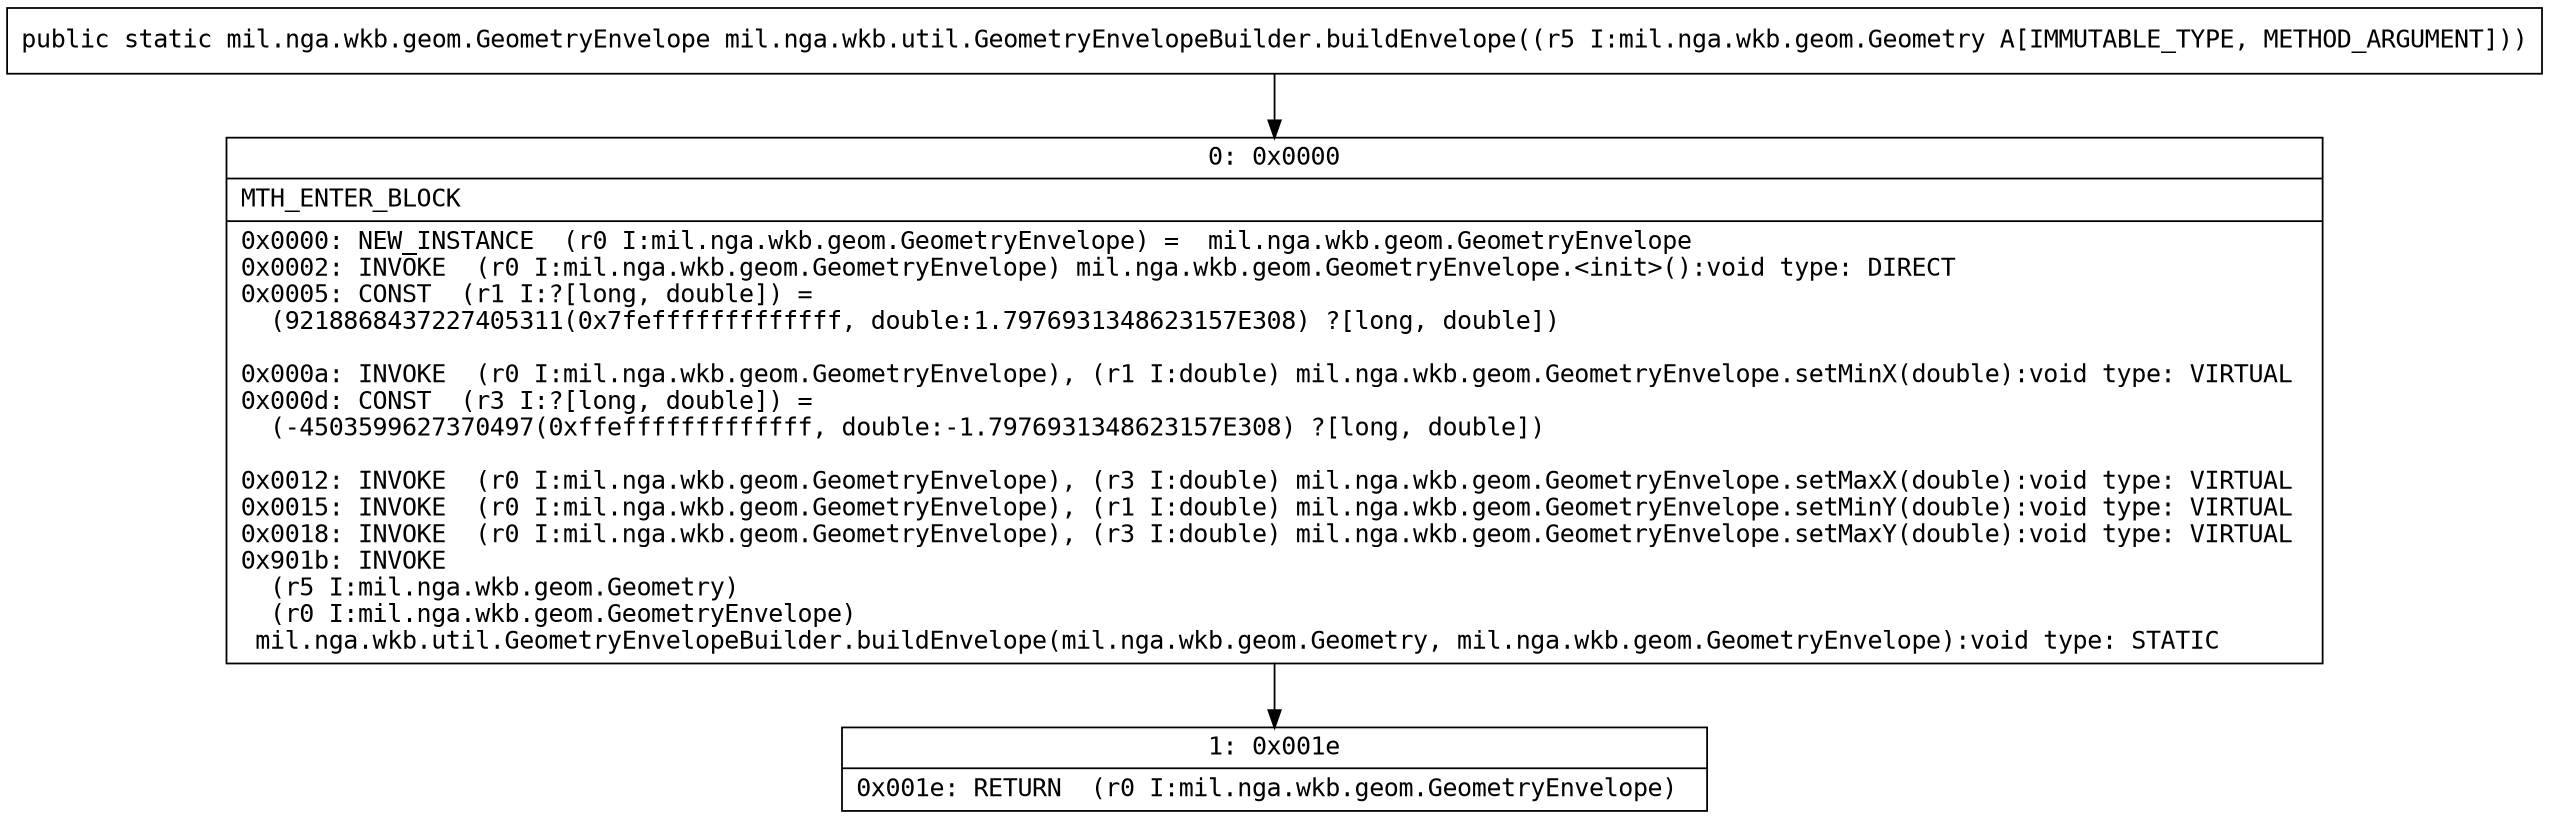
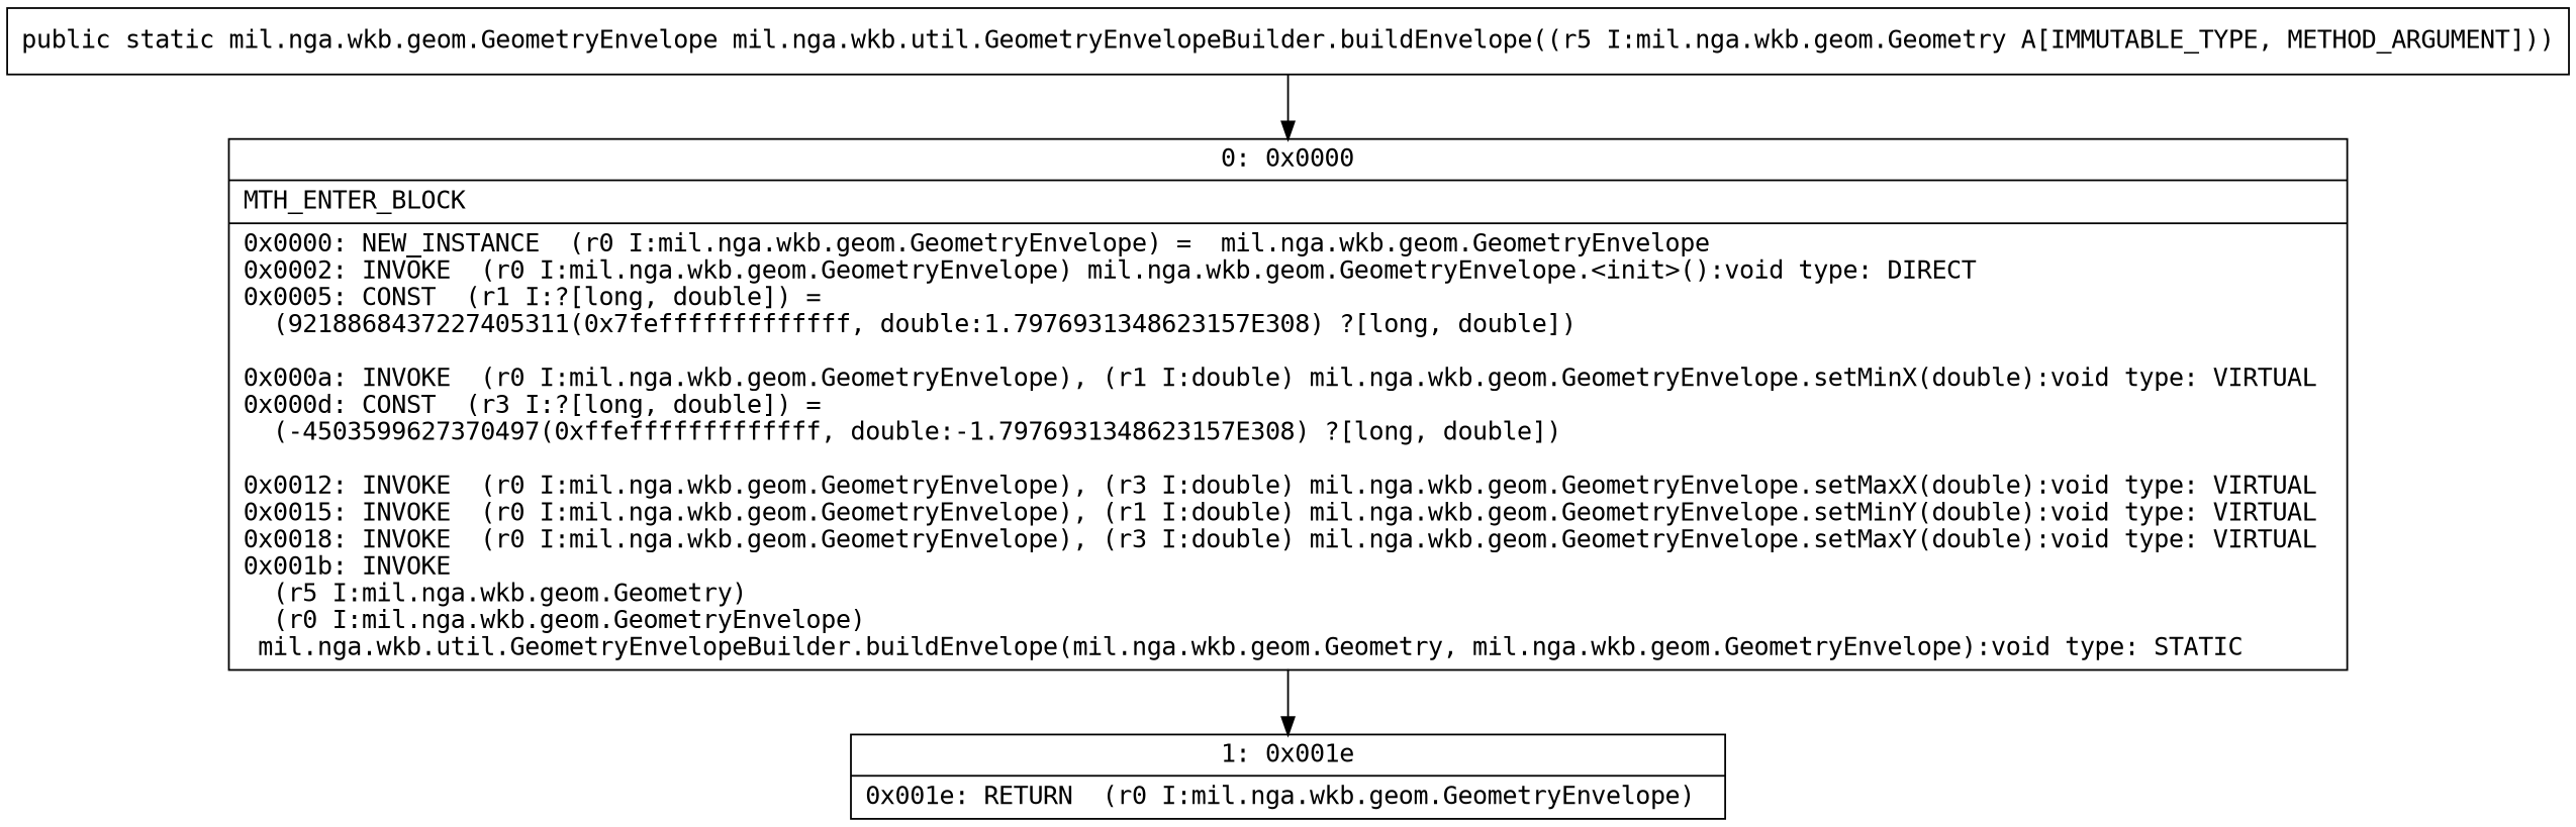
  digraph {
    fontname="DejaVu Sans Mono"
    node [shape=record fontname="DejaVu Sans Mono"]
    edge [fontname="DejaVu Sans Mono"]
-   n1 [label="{0\:\ 0x0000|MTH_ENTER_BLOCK\l|0x0000: NEW_INSTANCE  (r0 I:mil.nga.wkb.geom.GeometryEnvelope) =  mil.nga.wkb.geom.GeometryEnvelope \l0x0002: INVOKE  (r0 I:mil.nga.wkb.geom.GeometryEnvelope) mil.nga.wkb.geom.GeometryEnvelope.\<init\>():void type: DIRECT \l0x0005: CONST  (r1 I:?[long, double]) = \l  (9218868437227405311(0x7fefffffffffffff, double:1.7976931348623157E308) ?[long, double])\l \l0x000a: INVOKE  (r0 I:mil.nga.wkb.geom.GeometryEnvelope), (r1 I:double) mil.nga.wkb.geom.GeometryEnvelope.setMinX(double):void type: VIRTUAL \l0x000d: CONST  (r3 I:?[long, double]) = \l  (\-4503599627370497(0xffefffffffffffff, double:\-1.7976931348623157E308) ?[long, double])\l \l0x0012: INVOKE  (r0 I:mil.nga.wkb.geom.GeometryEnvelope), (r3 I:double) mil.nga.wkb.geom.GeometryEnvelope.setMaxX(double):void type: VIRTUAL \l0x0015: INVOKE  (r0 I:mil.nga.wkb.geom.GeometryEnvelope), (r1 I:double) mil.nga.wkb.geom.GeometryEnvelope.setMinY(double):void type: VIRTUAL \l0x0018: INVOKE  (r0 I:mil.nga.wkb.geom.GeometryEnvelope), (r3 I:double) mil.nga.wkb.geom.GeometryEnvelope.setMaxY(double):void type: VIRTUAL \l0x901b: INVOKE  \l  (r5 I:mil.nga.wkb.geom.Geometry)\l  (r0 I:mil.nga.wkb.geom.GeometryEnvelope)\l mil.nga.wkb.util.GeometryEnvelopeBuilder.buildEnvelope(mil.nga.wkb.geom.Geometry, mil.nga.wkb.geom.GeometryEnvelope):void type: STATIC \l}"]
+   n1 [label="{0\:\ 0x0000|MTH_ENTER_BLOCK\l|0x0000: NEW_INSTANCE  (r0 I:mil.nga.wkb.geom.GeometryEnvelope) =  mil.nga.wkb.geom.GeometryEnvelope \l0x0002: INVOKE  (r0 I:mil.nga.wkb.geom.GeometryEnvelope) mil.nga.wkb.geom.GeometryEnvelope.\<init\>():void type: DIRECT \l0x0005: CONST  (r1 I:?[long, double]) = \l  (9218868437227405311(0x7fefffffffffffff, double:1.7976931348623157E308) ?[long, double])\l \l0x000a: INVOKE  (r0 I:mil.nga.wkb.geom.GeometryEnvelope), (r1 I:double) mil.nga.wkb.geom.GeometryEnvelope.setMinX(double):void type: VIRTUAL \l0x000d: CONST  (r3 I:?[long, double]) = \l  (\-4503599627370497(0xffefffffffffffff, double:\-1.7976931348623157E308) ?[long, double])\l \l0x0012: INVOKE  (r0 I:mil.nga.wkb.geom.GeometryEnvelope), (r3 I:double) mil.nga.wkb.geom.GeometryEnvelope.setMaxX(double):void type: VIRTUAL \l0x0015: INVOKE  (r0 I:mil.nga.wkb.geom.GeometryEnvelope), (r1 I:double) mil.nga.wkb.geom.GeometryEnvelope.setMinY(double):void type: VIRTUAL \l0x0018: INVOKE  (r0 I:mil.nga.wkb.geom.GeometryEnvelope), (r3 I:double) mil.nga.wkb.geom.GeometryEnvelope.setMaxY(double):void type: VIRTUAL \l0x001b: INVOKE  \l  (r5 I:mil.nga.wkb.geom.Geometry)\l  (r0 I:mil.nga.wkb.geom.GeometryEnvelope)\l mil.nga.wkb.util.GeometryEnvelopeBuilder.buildEnvelope(mil.nga.wkb.geom.Geometry, mil.nga.wkb.geom.GeometryEnvelope):void type: STATIC \l}"]
    n2 [label="{1\:\ 0x001e|0x001e: RETURN  (r0 I:mil.nga.wkb.geom.GeometryEnvelope) \l}"]
    n3 [label="{public static mil.nga.wkb.geom.GeometryEnvelope mil.nga.wkb.util.GeometryEnvelopeBuilder.buildEnvelope((r5 I:mil.nga.wkb.geom.Geometry A[IMMUTABLE_TYPE, METHOD_ARGUMENT])) }"]
    n1 -> n2
    n3 -> n1
  }
